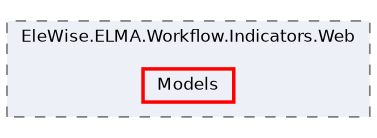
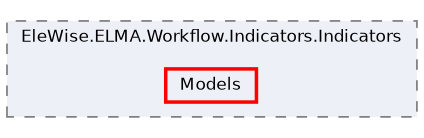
  digraph {
    compound=true
    rankdir=LR
    n1 [color=red fillcolor="#edf0f7" fontname=Helvetica fontsize=10 height=0.2 label=Models shape=box style="filled,bold" width=0.4]
    subgraph cluster_1 {
      bgcolor="#edf0f7"
      fontname=Helvetica
      fontsize=10
-     label="EleWise.ELMA.Workflow.Indicators.Web"
+     label="EleWise.ELMA.Workflow.Indicators.Indicators"
      pencolor=grey50
      style="filled,dashed"
      n1
    }
  }
